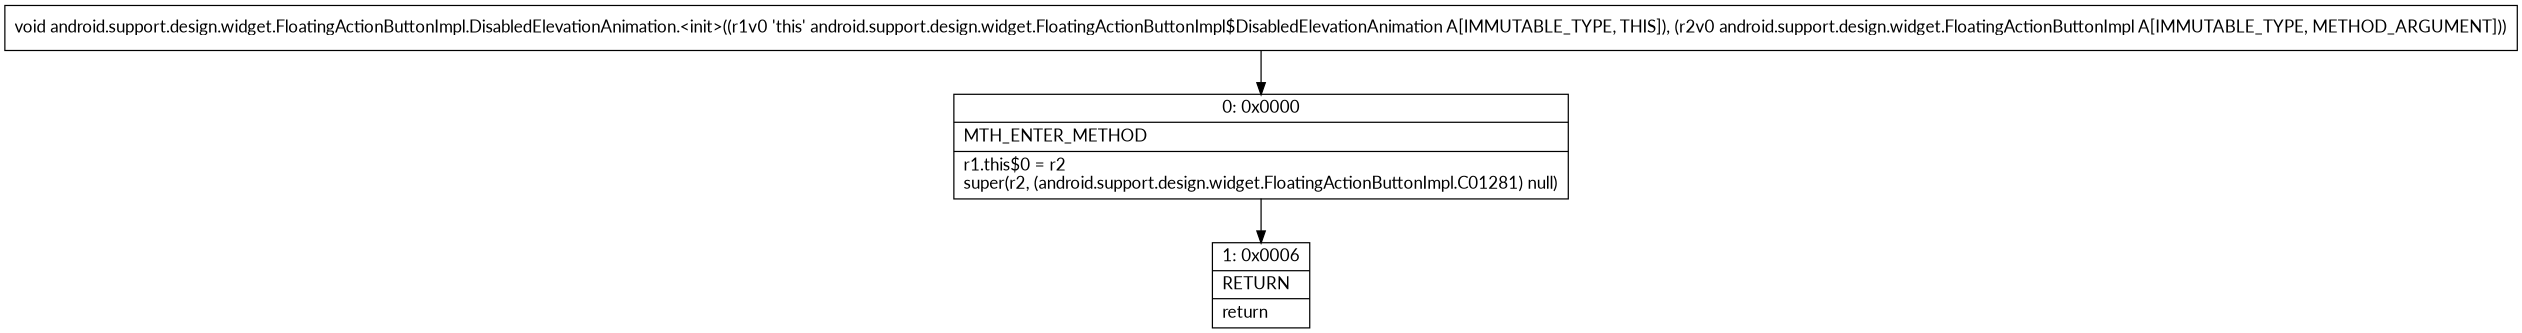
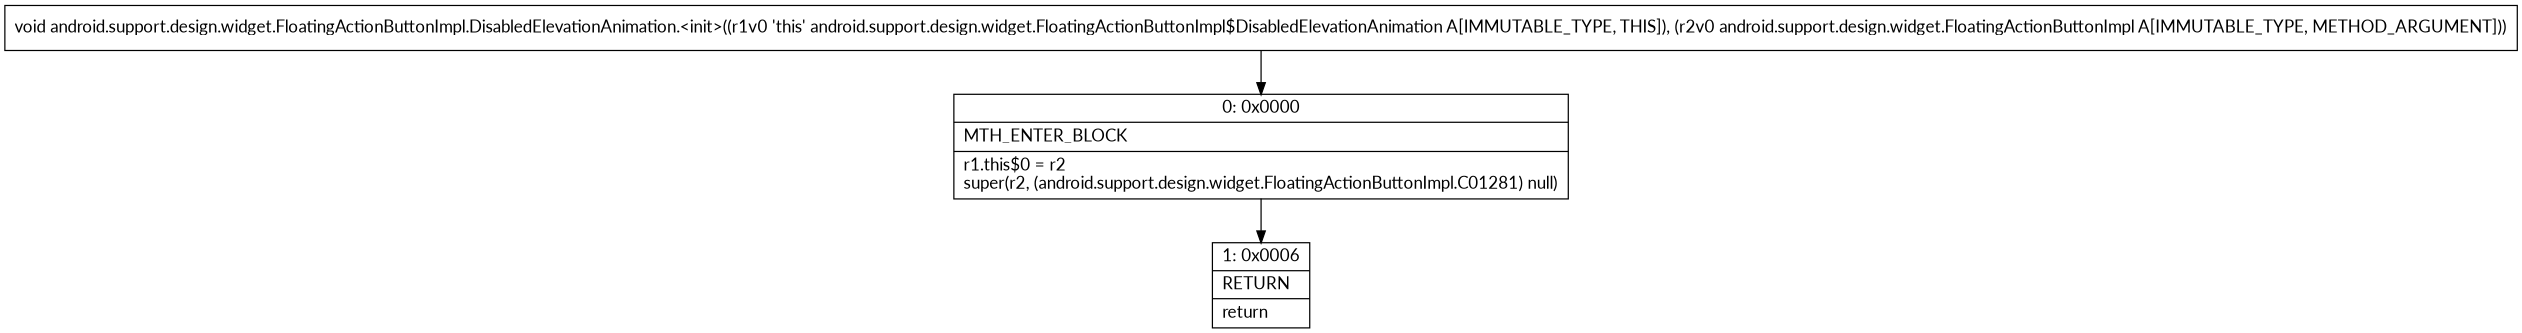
  digraph {
    fontname=Lato
    node [shape=record fontname=Lato]
    edge [fontname=Lato]
-   n1 [label="{0\:\ 0x0000|MTH_ENTER_METHOD\l|r1.this$0 = r2\lsuper(r2, (android.support.design.widget.FloatingActionButtonImpl.C01281) null)\l}"]
+   n1 [label="{0\:\ 0x0000|MTH_ENTER_BLOCK\l|r1.this$0 = r2\lsuper(r2, (android.support.design.widget.FloatingActionButtonImpl.C01281) null)\l}"]
    n2 [label="{1\:\ 0x0006|RETURN\l|return\l}"]
    n3 [label="{void android.support.design.widget.FloatingActionButtonImpl.DisabledElevationAnimation.\<init\>((r1v0 'this' android.support.design.widget.FloatingActionButtonImpl$DisabledElevationAnimation A[IMMUTABLE_TYPE, THIS]), (r2v0 android.support.design.widget.FloatingActionButtonImpl A[IMMUTABLE_TYPE, METHOD_ARGUMENT])) }"]
    n1 -> n2
    n3 -> n1
  }
